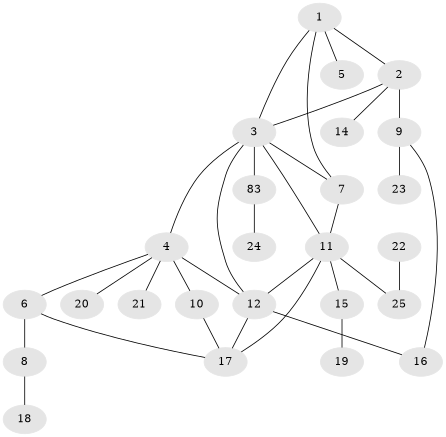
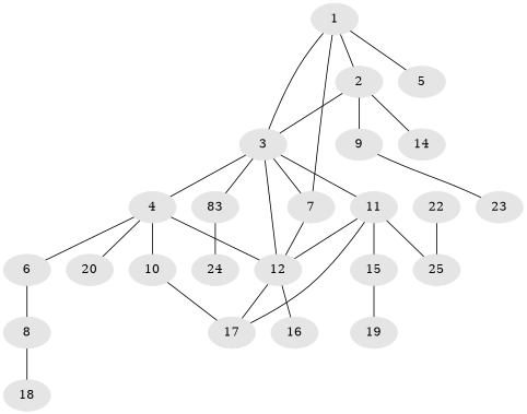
  graph {
    node [color=gray90 style=filled]
    edge [weight=1.0]
    1
    2
    3
    5
    7
    9
    14
    4
    11
    12
    n11 [label=83]
    16
    23
    22
    25
    6
    10
    20
-   21
    17
    15
    24
    8
    18
    19
    1 -- 2
    1 -- 3
    1 -- 5
    1 -- 7
    2 -- 3
    2 -- 9 [weight=2.0]
    2 -- 14
    3 -- 7
    3 -- 4 [weight=2.0]
    3 -- 11
    3 -- 12
    3 -- n11
-   7 -- 11
-   9 -- 16
+   7 -- 12
    9 -- 23
    4 -- 12
    4 -- 6
    4 -- 10
    4 -- 20
-   4 -- 21
    11 -- 12
    11 -- 25
    11 -- 17
    11 -- 15
    12 -- 16
    12 -- 17
    n11 -- 24
    22 -- 25
-   6 -- 17
    6 -- 8
    10 -- 17
    15 -- 19
    8 -- 18
  }
